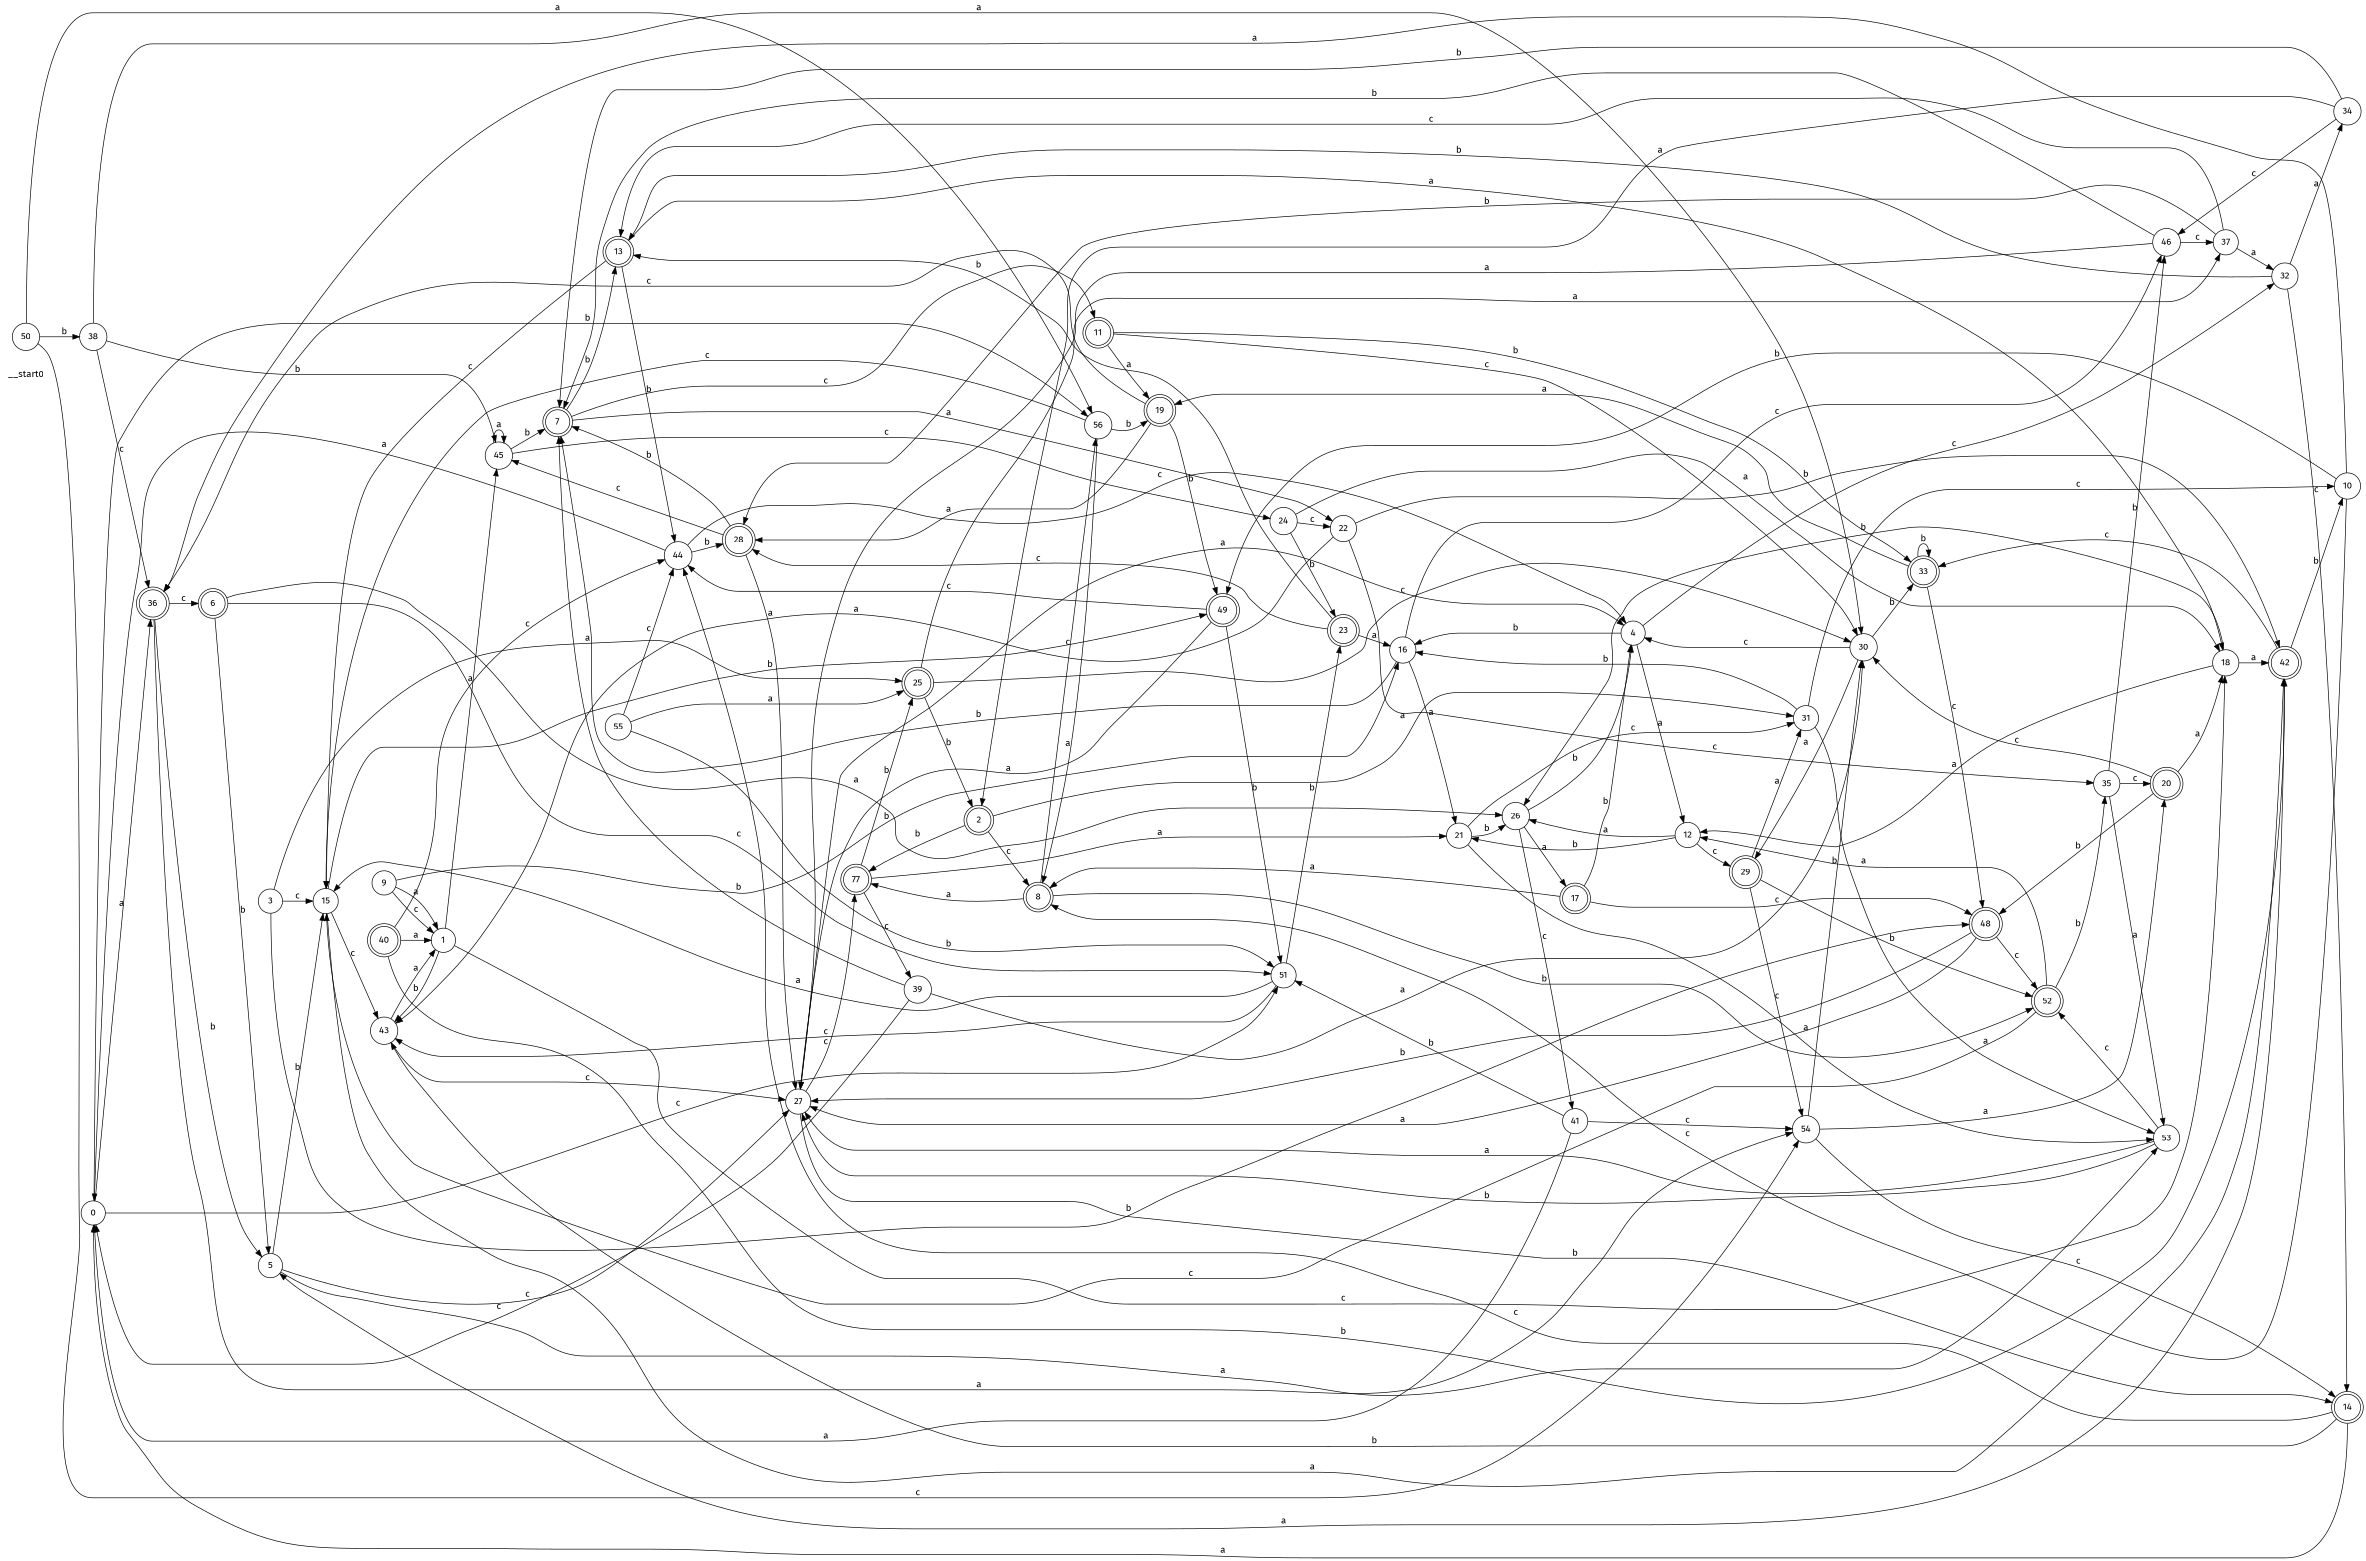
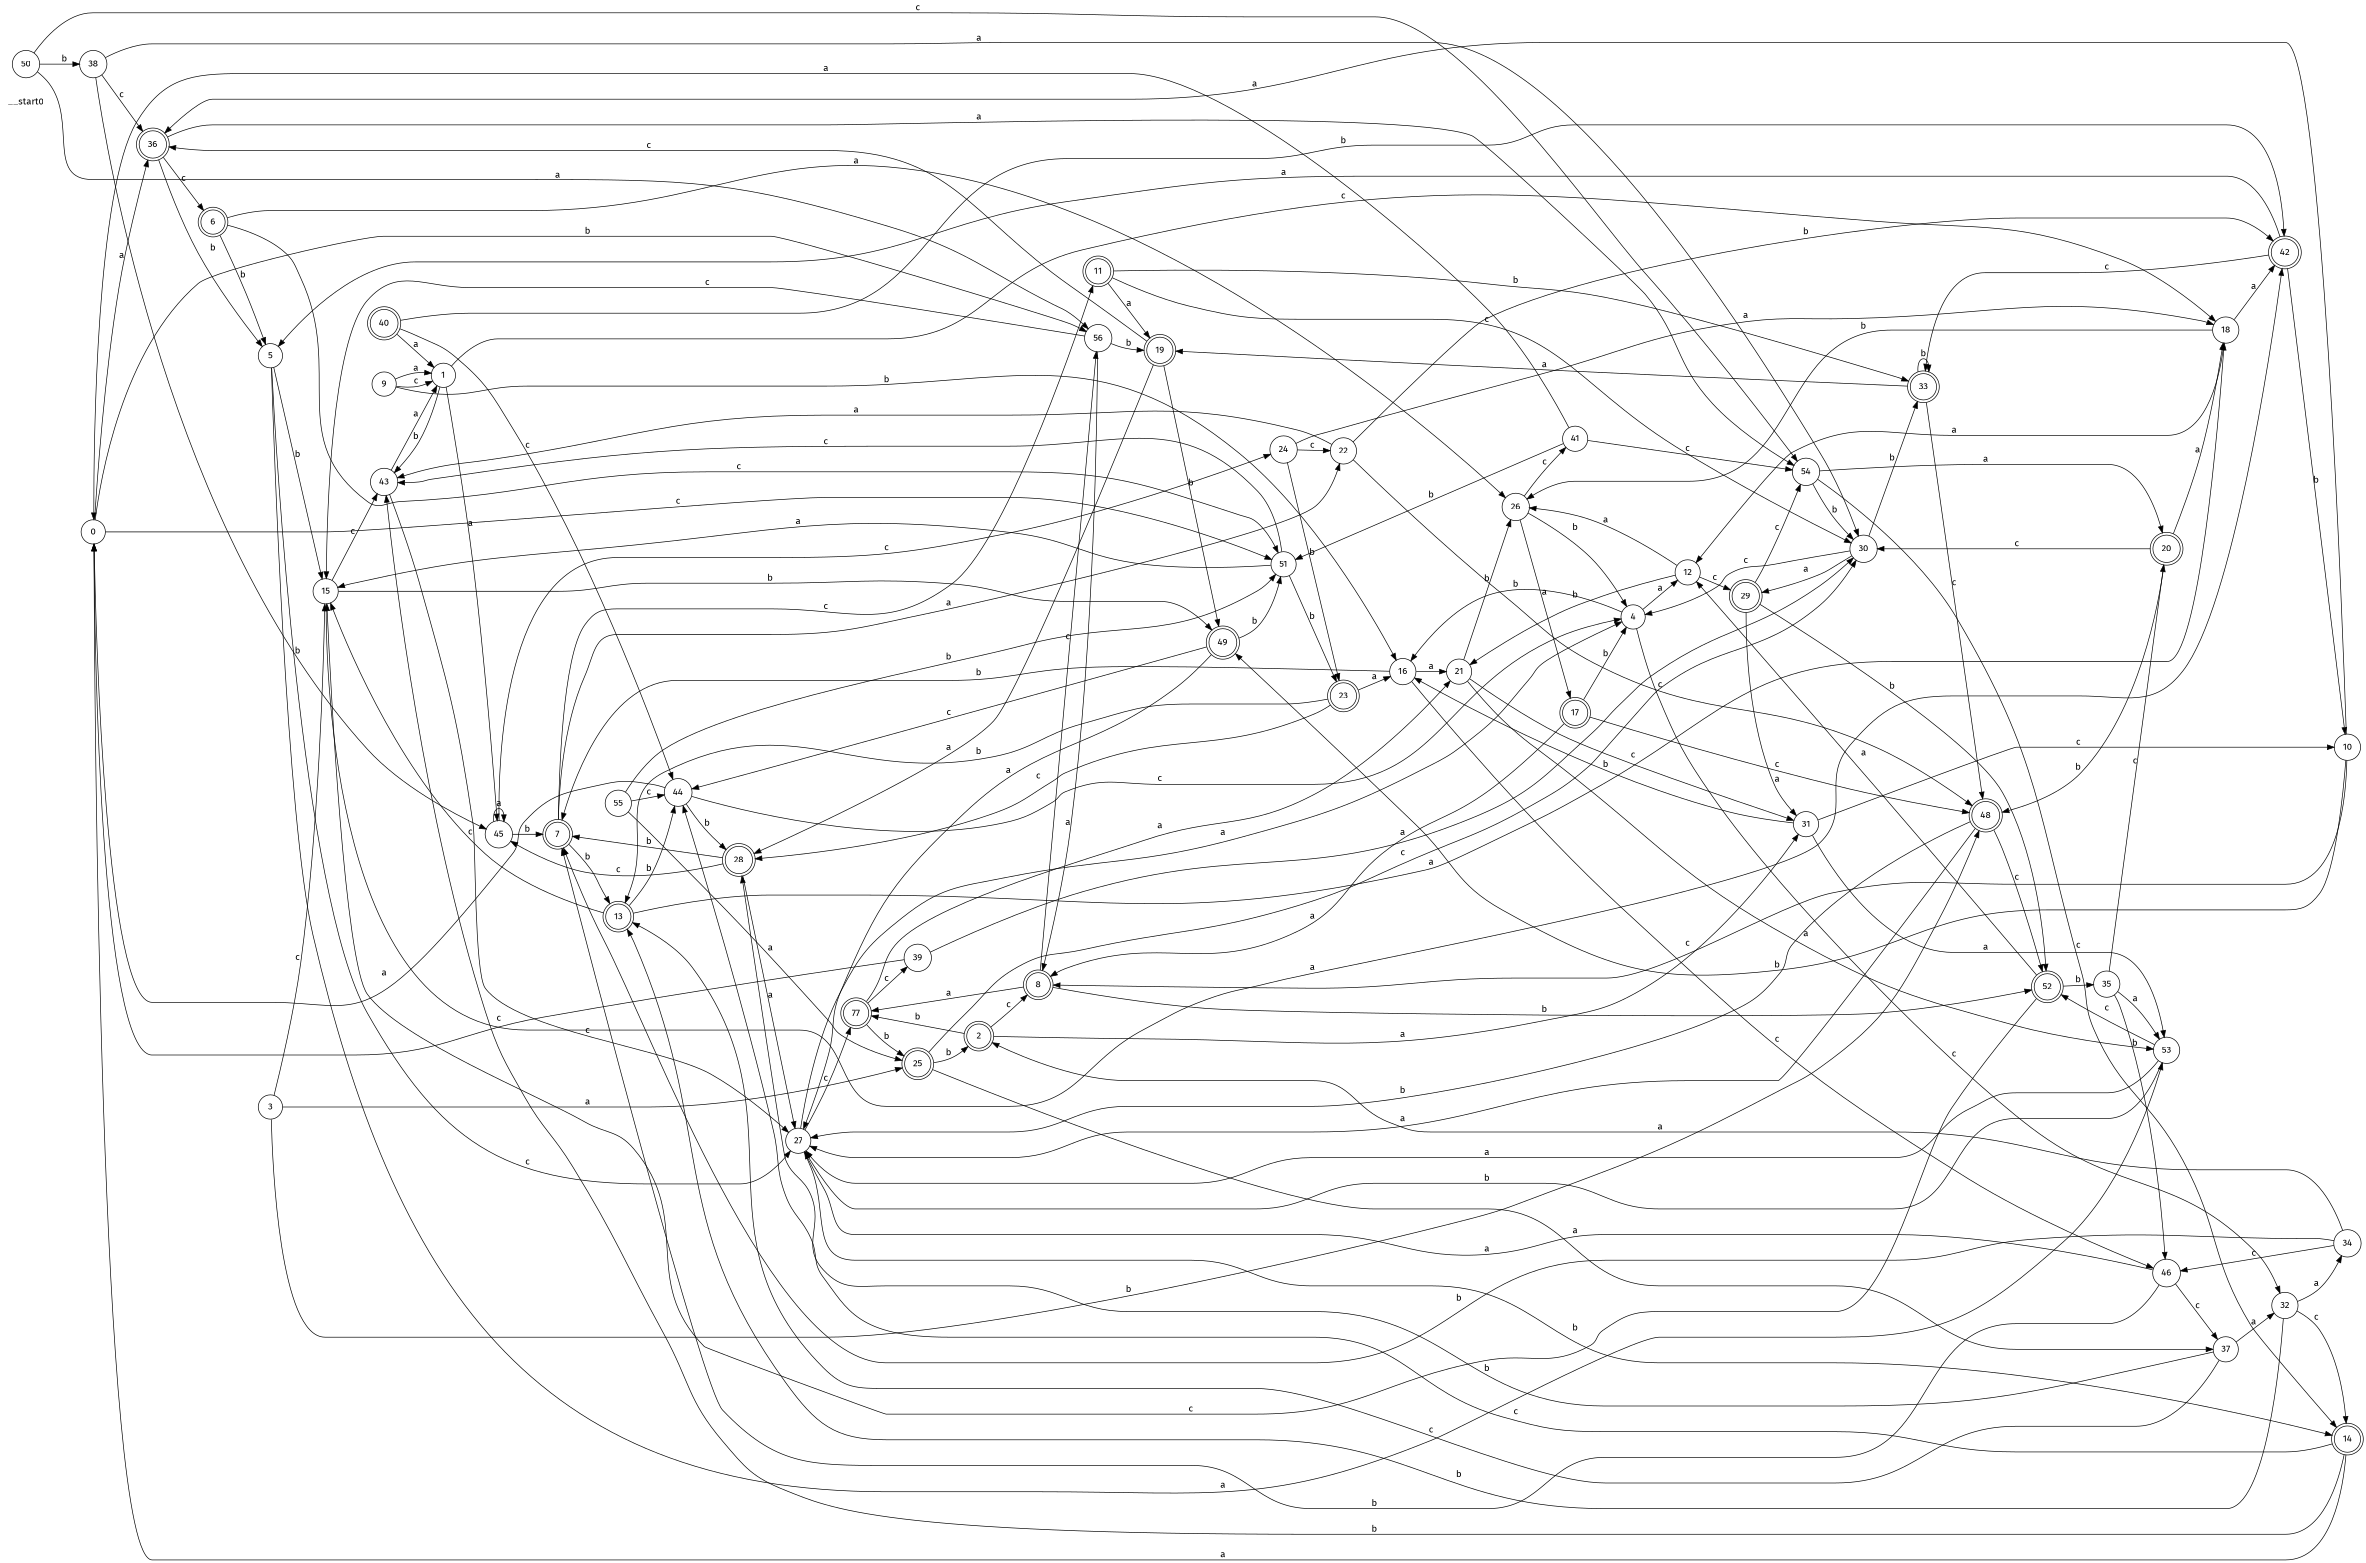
  digraph {
    fontname="Fira Sans"
    rankdir=LR
    node [fontname="Fira Sans" shape=circle color=black fillcolor=white style=filled]
    edge [fontname="Fira Sans"]
    __start0 [shape=none color="" fillcolor="" style=""]
    n2 [label=0]
    n3 [label=36 shape=doublecircle style="rounded,filled"]
    n4 [label=51]
    n5 [label=56]
    n6 [label=5]
    n7 [label=6 shape=doublecircle style="rounded,filled"]
    n8 [label=54]
    n9 [label=43]
    n10 [label=15]
    n11 [label=23 shape=doublecircle style="rounded,filled"]
    n12 [label=8 shape=doublecircle style="rounded,filled"]
    n13 [label=19 shape=doublecircle style="rounded,filled"]
    n14 [label=1]
    n15 [label=18]
    n16 [label=45]
    n17 [label=12]
    n18 [label=26]
    n19 [label=42 shape=doublecircle style="rounded,filled"]
    n20 [label=27]
    n21 [label=7 shape=doublecircle style="rounded,filled"]
    n22 [label=24]
    n23 [label=2 shape=doublecircle style="rounded,filled"]
    n24 [label=31]
    n25 [label=77 shape=doublecircle style="rounded,filled"]
    n26 [label=52 shape=doublecircle style="rounded,filled"]
    n27 [label=16]
    n28 [label=53]
    n29 [label=10]
    n30 [label=25 shape=doublecircle style="rounded,filled"]
    n31 [label=21]
    n32 [label=39]
    n33 [label=3]
    n34 [label=48 shape=doublecircle]
    n35 [label=49 shape=doublecircle style="rounded,filled"]
    n36 [label=30]
    n37 [label=37]
    n38 [label=4]
    n39 [label=32]
    n40 [label=29 shape=doublecircle style="rounded,filled"]
    n41 [label=46]
    n42 [label=13 shape=doublecircle style="rounded,filled"]
    n43 [label=14 shape=doublecircle style="rounded,filled"]
    n44 [label=34]
    n45 [label=17 shape=doublecircle style="rounded,filled"]
    n46 [label=41]
    n47 [label=11 shape=doublecircle style="rounded,filled"]
    n48 [label=22]
    n49 [label=33 shape=doublecircle style="rounded,filled"]
    n50 [label=44]
    n51 [label=35]
    n52 [label=9]
    n53 [label=28 shape=doublecircle style="rounded,filled"]
    n54 [label=20 shape=doublecircle style="rounded,filled"]
    n55 [label=38]
    n56 [label=40 shape=doublecircle style="rounded,filled"]
    n57 [label=50]
    n58 [label=55]
    n2 -> n3 [label=a]
    n2 -> n4 [label=c]
    n2 -> n5 [label=b]
    n3 -> n6 [label=b]
    n3 -> n7 [label=c]
    n3 -> n8 [label=a]
    n4 -> n9 [label=c]
    n4 -> n10 [label=a]
    n4 -> n11 [label=b]
    n5 -> n10 [label=c]
    n5 -> n12 [label=a]
    n5 -> n13 [label=b]
    n6 -> n10 [label=b]
    n6 -> n20 [label=c]
    n6 -> n28 [label=a]
    n7 -> n4 [label=c]
    n7 -> n6 [label=b]
    n7 -> n18 [label=a]
    n8 -> n36 [label=b]
    n8 -> n43 [label=c]
    n8 -> n54 [label=a]
    n9 -> n14 [label=a]
    n9 -> n20 [label=c]
    n10 -> n9 [label=c]
    n10 -> n19 [label=a]
    n10 -> n35 [label=b]
    n11 -> n27 [label=a]
    n11 -> n42 [label=b]
    n11 -> n53 [label=c]
    n12 -> n5 [label=c]
    n12 -> n25 [label=a]
    n12 -> n26 [label=b]
    n13 -> n3 [label=c]
    n13 -> n35 [label=b]
    n13 -> n53 [label=a]
    n14 -> n9 [label=b]
    n14 -> n15 [label=c]
    n14 -> n16 [label=a]
    n15 -> n17 [label=a]
    n15 -> n18 [label=b]
    n15 -> n19 [label=a]
    n16 -> n16 [label=a]
    n16 -> n21 [label=b]
    n16 -> n22 [label=c]
    n17 -> n18 [label=a]
    n17 -> n31 [label=b]
    n17 -> n40 [label=c]
    n18 -> n38 [label=b]
    n18 -> n45 [label=a]
    n18 -> n46 [label=c]
    n19 -> n6 [label=a]
    n19 -> n29 [label=b]
    n19 -> n49 [label=c]
    n20 -> n25 [label=c]
    n20 -> n38 [label=a]
    n20 -> n43 [label=b]
    n21 -> n42 [label=b]
    n21 -> n47 [label=c]
    n21 -> n48 [label=a]
    n22 -> n11 [label=b]
    n22 -> n15 [label=a]
    n22 -> n48 [label=c]
    n23 -> n12 [label=c]
    n23 -> n24 [label=a]
    n23 -> n25 [label=b]
    n24 -> n27 [label=b]
    n24 -> n28 [label=a]
    n24 -> n29 [label=c]
    n25 -> n30 [label=b]
    n25 -> n31 [label=a]
    n25 -> n32 [label=c]
    n26 -> n10 [label=c]
    n26 -> n17 [label=a]
    n26 -> n51 [label=b]
    n27 -> n21 [label=b]
    n27 -> n31 [label=a]
    n27 -> n41 [label=c]
    n28 -> n20 [label=a]
    n28 -> n20 [label=b]
    n28 -> n26 [label=c]
    n29 -> n3 [label=a]
    n29 -> n12 [label=c]
    n29 -> n35 [label=b]
    n30 -> n23 [label=b]
    n30 -> n36 [label=c]
    n30 -> n37 [label=a]
    n31 -> n18 [label=b]
    n31 -> n24 [label=c]
    n31 -> n28 [label=a]
    n32 -> n2 [label=c]
-   n32 -> n21 [label=b]
    n32 -> n36 [label=a]
    n33 -> n10 [label=c]
    n33 -> n30 [label=a]
    n33 -> n34 [label=b]
    n34 -> n20 [label=a]
    n34 -> n20 [label=b]
    n34 -> n26 [label=c]
    n35 -> n4 [label=b]
    n35 -> n20 [label=a]
    n35 -> n50 [label=c]
    n36 -> n38 [label=c]
    n36 -> n40 [label=a]
    n36 -> n49 [label=b]
    n37 -> n39 [label=a]
    n37 -> n42 [label=c]
    n37 -> n53 [label=b]
    n38 -> n17 [label=a]
    n38 -> n27 [label=b]
    n38 -> n39 [label=c]
    n39 -> n42 [label=b]
    n39 -> n43 [label=c]
    n39 -> n44 [label=a]
    n40 -> n8 [label=c]
    n40 -> n24 [label=a]
    n40 -> n26 [label=b]
    n41 -> n20 [label=a]
    n41 -> n21 [label=b]
    n41 -> n37 [label=c]
    n42 -> n10 [label=c]
    n42 -> n15 [label=a]
    n42 -> n50 [label=b]
    n43 -> n2 [label=a]
    n43 -> n9 [label=b]
    n43 -> n50 [label=c]
    n44 -> n21 [label=b]
    n44 -> n23 [label=a]
    n44 -> n41 [label=c]
    n45 -> n12 [label=a]
    n45 -> n34 [label=c]
    n45 -> n38 [label=b]
    n46 -> n2 [label=a]
    n46 -> n4 [label=b]
    n46 -> n8 [label=c]
    n47 -> n13 [label=a]
    n47 -> n36 [label=c]
    n47 -> n49 [label=b]
    n48 -> n9 [label=a]
    n48 -> n19 [label=b]
-   n48 -> n51 [label=c]
+   n48 -> n34 [label=c]
    n49 -> n13 [label=a]
    n49 -> n34 [label=c]
    n49 -> n49 [label=b]
    n50 -> n2 [label=a]
    n50 -> n38 [label=c]
    n50 -> n53 [label=b]
    n51 -> n28 [label=a]
    n51 -> n41 [label=b]
    n51 -> n54 [label=c]
    n52 -> n14 [label=a]
    n52 -> n14 [label=c]
    n52 -> n27 [label=b]
    n53 -> n16 [label=c]
    n53 -> n20 [label=a]
    n53 -> n21 [label=b]
    n54 -> n15 [label=a]
    n54 -> n34 [label=b]
    n54 -> n36 [label=c]
    n55 -> n3 [label=c]
    n55 -> n16 [label=b]
    n55 -> n36 [label=a]
    n56 -> n14 [label=a]
    n56 -> n19 [label=b]
    n56 -> n50 [label=c]
    n57 -> n5 [label=a]
    n57 -> n8 [label=c]
    n57 -> n55 [label=b]
    n58 -> n4 [label=b]
    n58 -> n30 [label=a]
    n58 -> n50 [label=c]
  }
